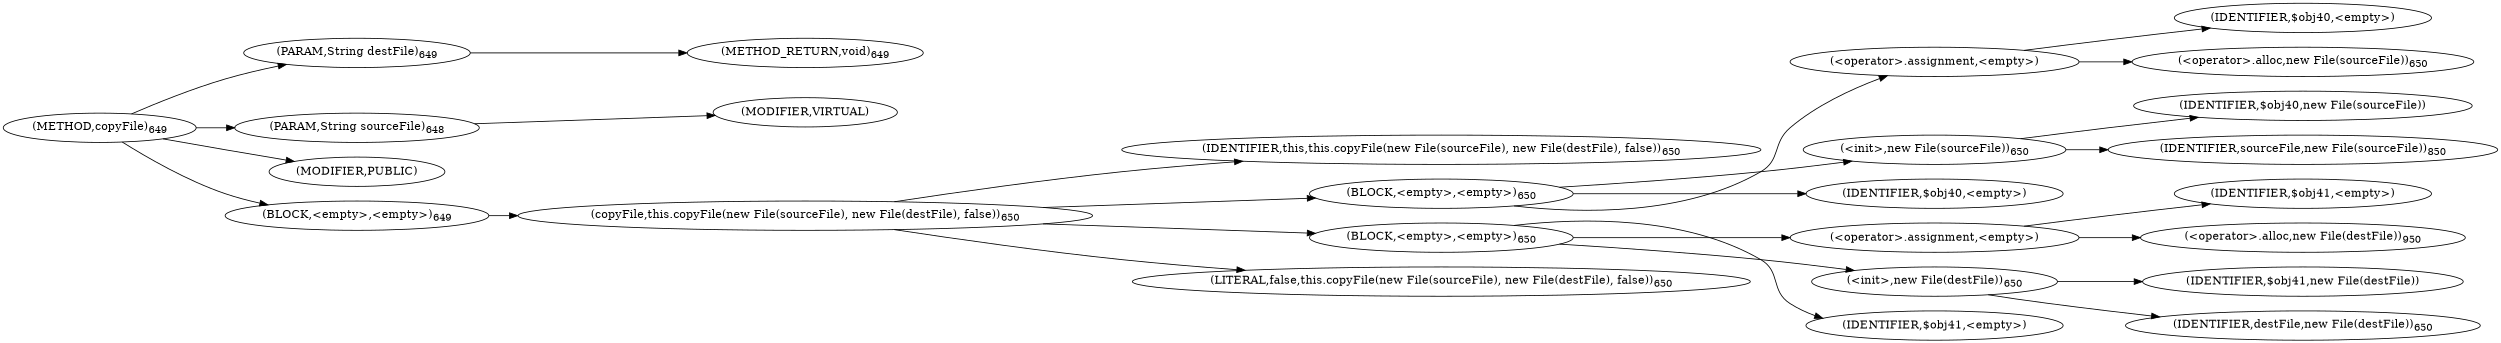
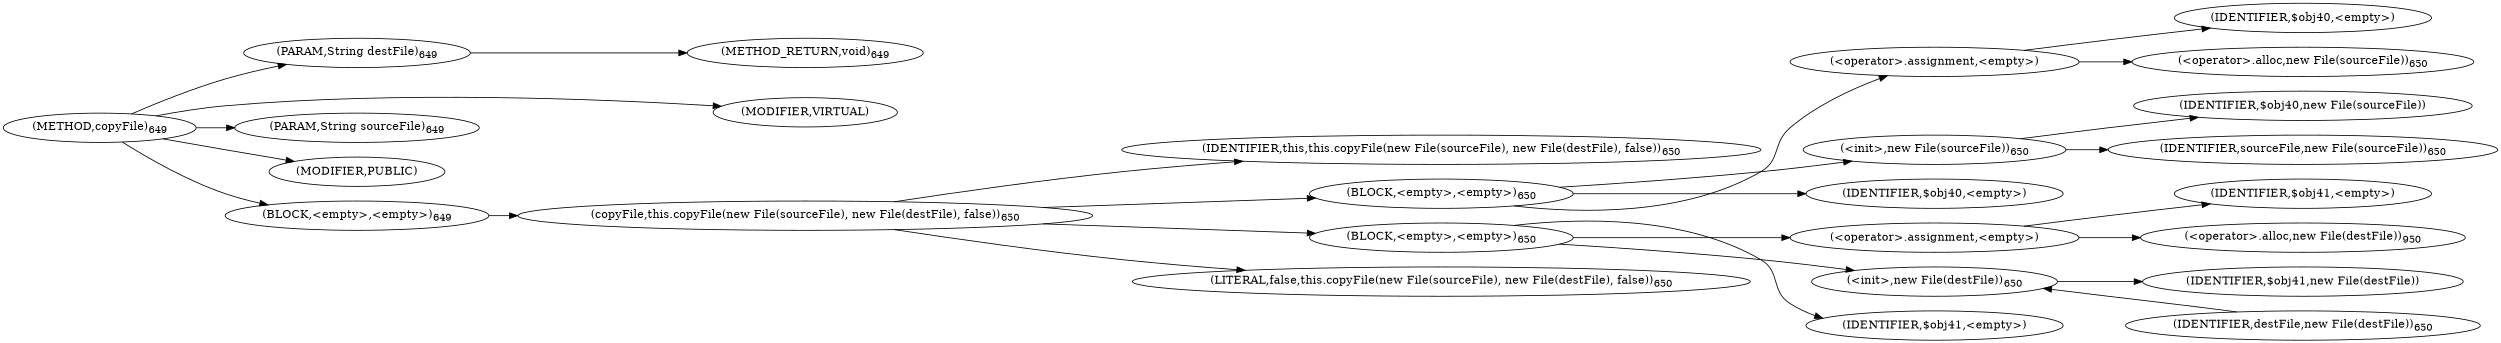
  digraph {
    rankdir=LR
    n1 [label=<(METHOD,copyFile)<SUB>649</SUB>>]
-   n2 [label=<(PARAM,String sourceFile)<SUB>648</SUB>>]
+   n2 [label=<(PARAM,String sourceFile)<SUB>649</SUB>>]
    n3 [label=<(PARAM,String destFile)<SUB>649</SUB>>]
    n4 [label=<(BLOCK,&lt;empty&gt;,&lt;empty&gt;)<SUB>649</SUB>>]
    n5 [label=<(MODIFIER,PUBLIC)>]
    n6 [label=<(MODIFIER,VIRTUAL)>]
    n7 [label=<(METHOD_RETURN,void)<SUB>649</SUB>>]
    n8 [label=<(copyFile,this.copyFile(new File(sourceFile), new File(destFile), false))<SUB>650</SUB>>]
    n9 [label=<(IDENTIFIER,this,this.copyFile(new File(sourceFile), new File(destFile), false))<SUB>650</SUB>>]
    n10 [label=<(BLOCK,&lt;empty&gt;,&lt;empty&gt;)<SUB>650</SUB>>]
    n11 [label=<(BLOCK,&lt;empty&gt;,&lt;empty&gt;)<SUB>650</SUB>>]
    n12 [label=<(LITERAL,false,this.copyFile(new File(sourceFile), new File(destFile), false))<SUB>650</SUB>>]
    n13 [label=<(&lt;operator&gt;.assignment,&lt;empty&gt;)>]
    n14 [label=<(&lt;init&gt;,new File(sourceFile))<SUB>650</SUB>>]
    n15 [label=<(IDENTIFIER,$obj40,&lt;empty&gt;)>]
    n16 [label=<(&lt;operator&gt;.assignment,&lt;empty&gt;)>]
    n17 [label=<(&lt;init&gt;,new File(destFile))<SUB>650</SUB>>]
    n18 [label=<(IDENTIFIER,$obj41,&lt;empty&gt;)>]
    n19 [label=<(IDENTIFIER,$obj40,&lt;empty&gt;)>]
    n20 [label=<(&lt;operator&gt;.alloc,new File(sourceFile))<SUB>650</SUB>>]
    n21 [label=<(IDENTIFIER,$obj40,new File(sourceFile))>]
-   n22 [label=<(IDENTIFIER,sourceFile,new File(sourceFile))<SUB>850</SUB>>]
+   n22 [label=<(IDENTIFIER,sourceFile,new File(sourceFile))<SUB>650</SUB>>]
    n23 [label=<(IDENTIFIER,$obj41,&lt;empty&gt;)>]
    n24 [label=<(&lt;operator&gt;.alloc,new File(destFile))<SUB>950</SUB>>]
    n25 [label=<(IDENTIFIER,$obj41,new File(destFile))>]
    n26 [label=<(IDENTIFIER,destFile,new File(destFile))<SUB>650</SUB>>]
    n1 -> n2
    n1 -> n3
    n1 -> n4
    n1 -> n5
-   n2 -> n6
+   n1 -> n6
    n3 -> n7
    n4 -> n8
    n8 -> n9
    n8 -> n10
    n8 -> n11
    n8 -> n12
    n10 -> n13
    n10 -> n14
    n10 -> n15
    n11 -> n16
    n11 -> n17
    n11 -> n18
    n13 -> n19
    n13 -> n20
    n14 -> n21
    n14 -> n22
    n16 -> n23
    n16 -> n24
    n17 -> n25
-   n17 -> n26
+   n26 -> n17
  }
